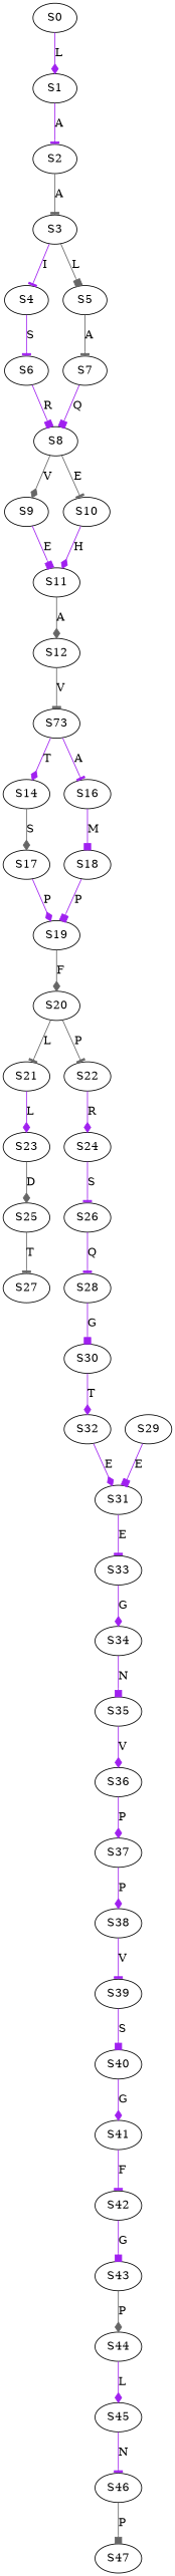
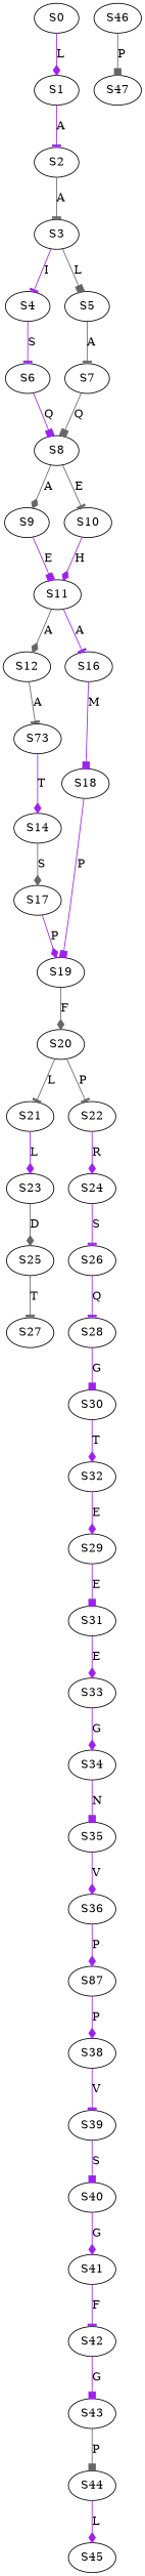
  strict digraph {
    edge [arrowhead=diamond color=purple]
    S0
    S1
    S2
    S3
    S4
    S5
    S6
    S7
    S8
    S9
    S10
    S11
    S12
    n14 [label=S73]
    S14
    S16
    S17
    S18
    S19
    S20
    S21
    S22
    S23
    S24
    S25
    S26
    S27
    S28
    S30
    S29
    S31
    S32
    S33
    S34
    S35
    S36
-   S37
+   S37 [label=S87]
    S38
    S39
    S40
    S41
    S42
    S43
    S44
    S45
    S46
    S47
    S0 -> S1 [label=L]
    S1 -> S2 [arrowhead=tee label=A]
    S2 -> S3 [arrowhead=tee color=gray40 label=A]
    S3 -> S4 [arrowhead=tee label=I]
    S3 -> S5 [arrowhead=box color=gray40 label=L]
    S4 -> S6 [arrowhead=tee label=S]
    S5 -> S7 [arrowhead=tee color=gray40 label=A]
-   S6 -> S8 [arrowhead=box label=R]
-   S7 -> S8 [arrowhead=box label=Q]
-   S8 -> S9 [color=gray40 label=V]
+   S6 -> S8 [arrowhead=box label=Q]
+   S7 -> S8 [arrowhead=box color=gray40 label=Q]
+   S8 -> S9 [color=gray40 label=A]
    S8 -> S10 [arrowhead=tee color=gray40 label=E]
    S9 -> S11 [arrowhead=box label=E]
    S10 -> S11 [label=H]
    S11 -> S12 [color=gray40 label=A]
-   S12 -> n14 [arrowhead=tee color=gray40 label=V]
+   S12 -> n14 [arrowhead=tee color=gray40 label=A]
    n14 -> S14 [label=T]
-   n14 -> S16 [arrowhead=tee label=A]
+   S11 -> S16 [arrowhead=tee label=A]
    S14 -> S17 [color=gray40 label=S]
    S16 -> S18 [arrowhead=box label=M]
    S17 -> S19 [label=P]
    S18 -> S19 [arrowhead=box label=P]
    S19 -> S20 [color=gray40 label=F]
    S20 -> S21 [arrowhead=tee color=gray40 label=L]
    S20 -> S22 [arrowhead=tee color=gray40 label=P]
    S21 -> S23 [label=L]
    S22 -> S24 [label=R]
    S23 -> S25 [color=gray40 label=D]
    S24 -> S26 [arrowhead=tee label=S]
    S25 -> S27 [arrowhead=tee color=gray40 label=T]
    S26 -> S28 [arrowhead=tee label=Q]
    S28 -> S30 [arrowhead=box label=G]
    S30 -> S32 [label=T]
    S29 -> S31 [arrowhead=box label=E]
-   S31 -> S33 [arrowhead=tee label=E]
-   S32 -> S31 [label=E]
+   S31 -> S33 [label=E]
+   S32 -> S29 [label=E]
    S33 -> S34 [label=G]
    S34 -> S35 [arrowhead=box label=N]
    S35 -> S36 [label=V]
    S36 -> S37 [label=P]
    S37 -> S38 [label=P]
    S38 -> S39 [arrowhead=tee label=V]
    S39 -> S40 [arrowhead=box label=S]
    S40 -> S41 [label=G]
    S41 -> S42 [arrowhead=tee label=F]
    S42 -> S43 [arrowhead=box label=G]
-   S43 -> S44 [color=gray40 label=P]
+   S43 -> S44 [arrowhead=box color=gray40 label=P]
    S44 -> S45 [label=L]
-   S45 -> S46 [arrowhead=tee label=N]
    S46 -> S47 [arrowhead=box color=gray40 label=P]
  }
